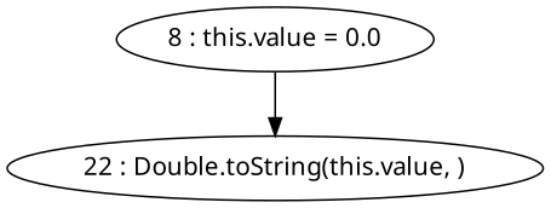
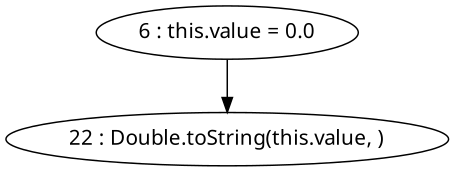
  digraph {
    fontname="Noto Sans"
    node [fontname="Noto Sans"]
-   "6 : this.value = 0.0" [label="8 : this.value = 0.0"]
+   "6 : this.value = 0.0"
    "22 : Double.toString(this.value, )"
    "6 : this.value = 0.0" -> "22 : Double.toString(this.value, )" [fontname="Noto Sans"]
  }
